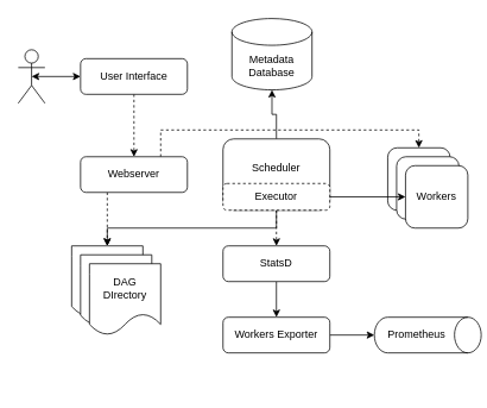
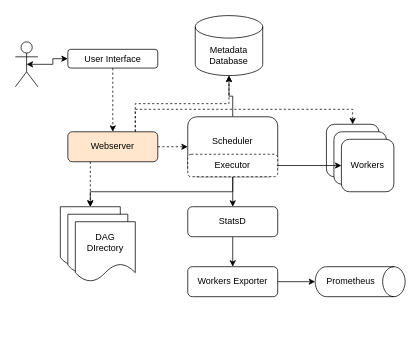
  <mxCell id="0" />
  <mxCell id="1" parent="0" />
  <mxCell id="2" style="edgeStyle=orthogonalEdgeStyle;rounded=0;orthogonalLoop=1;jettySize=auto;html=1;exitX=0.5;exitY=1;exitDx=0;exitDy=0;entryX=0.5;entryY=0;entryDx=0;entryDy=0;startArrow=none;startFill=0;dashed=1;" edge="1" parent="1" source="3" target="8"><mxGeometry relative="1" as="geometry" /></mxCell>
- <mxCell id="3" value="User Interface" style="rounded=1;whiteSpace=wrap;html=1;" vertex="1" parent="1"><mxGeometry x="90" y="65" width="120" height="40" as="geometry" /></mxCell>
+ <mxCell id="3" value="User Interface" style="rounded=1;whiteSpace=wrap;html=1;" vertex="1" parent="1"><mxGeometry x="90" y="65" width="120" height="25" as="geometry" /></mxCell>
+ <mxCell id="4" style="edgeStyle=orthogonalEdgeStyle;rounded=0;orthogonalLoop=1;jettySize=auto;html=1;exitX=0.75;exitY=0;exitDx=0;exitDy=0;entryX=0.5;entryY=1;entryDx=0;entryDy=0;entryPerimeter=0;startArrow=none;startFill=0;dashed=1;" edge="1" parent="1" source="8" target="16"><mxGeometry relative="1" as="geometry" /></mxCell>
  <mxCell id="5" style="edgeStyle=orthogonalEdgeStyle;rounded=0;orthogonalLoop=1;jettySize=auto;html=1;exitX=0.25;exitY=1;exitDx=0;exitDy=0;dashed=1;startArrow=none;startFill=0;" edge="1" parent="1" source="8" target="15"><mxGeometry relative="1" as="geometry" /></mxCell>
  <mxCell id="6" style="edgeStyle=orthogonalEdgeStyle;rounded=0;orthogonalLoop=1;jettySize=auto;html=1;exitX=0.75;exitY=0;exitDx=0;exitDy=0;entryX=0.5;entryY=0;entryDx=0;entryDy=0;dashed=1;startArrow=none;startFill=0;" edge="1" parent="1" source="8" target="14"><mxGeometry relative="1" as="geometry"><Array as="points"><mxPoint x="180" y="145" /><mxPoint x="470" y="145" /></Array></mxGeometry></mxCell>
- <mxCell id="8" value="Webserver" style="rounded=1;whiteSpace=wrap;html=1;" vertex="1" parent="1"><mxGeometry x="90" y="175" width="120" height="40" as="geometry" /></mxCell>
+ <mxCell id="7" style="edgeStyle=orthogonalEdgeStyle;rounded=0;orthogonalLoop=1;jettySize=auto;html=1;exitX=1;exitY=0.5;exitDx=0;exitDy=0;entryX=0;entryY=0.5;entryDx=0;entryDy=0;dashed=1;startArrow=none;startFill=0;" edge="1" parent="1" source="8" target="12"><mxGeometry relative="1" as="geometry" /></mxCell>
+ <mxCell id="8" value="Webserver" style="rounded=1;whiteSpace=wrap;html=1;fillColor=#ffe6cc;" vertex="1" parent="1"><mxGeometry x="90" y="175" width="120" height="40" as="geometry" /></mxCell>
  <mxCell id="9" style="edgeStyle=orthogonalEdgeStyle;rounded=0;orthogonalLoop=1;jettySize=auto;html=1;exitX=0.5;exitY=0;exitDx=0;exitDy=0;entryX=0.5;entryY=1;entryDx=0;entryDy=0;entryPerimeter=0;" edge="1" parent="1" source="12" target="16"><mxGeometry relative="1" as="geometry" /></mxCell>
  <mxCell id="10" style="edgeStyle=orthogonalEdgeStyle;rounded=0;orthogonalLoop=1;jettySize=auto;html=1;exitX=0.5;exitY=1;exitDx=0;exitDy=0;entryX=0.5;entryY=0;entryDx=0;entryDy=0;startArrow=none;startFill=0;" edge="1" parent="1" source="13" target="15"><mxGeometry relative="1" as="geometry" /></mxCell>
- <mxCell id="11" style="edgeStyle=orthogonalEdgeStyle;rounded=0;orthogonalLoop=1;jettySize=auto;html=1;exitX=0.5;exitY=1;exitDx=0;exitDy=0;entryX=0.5;entryY=0;entryDx=0;entryDy=0;startArrow=none;startFill=0;dashed=1;" edge="1" parent="1" source="13" target="18"><mxGeometry relative="1" as="geometry" /></mxCell>
+ <mxCell id="11" style="edgeStyle=orthogonalEdgeStyle;rounded=0;orthogonalLoop=1;jettySize=auto;html=1;exitX=0.5;exitY=1;exitDx=0;exitDy=0;entryX=0.5;entryY=0;entryDx=0;entryDy=0;startArrow=none;startFill=0;" edge="1" parent="1" source="13" target="18"><mxGeometry relative="1" as="geometry" /></mxCell>
  <mxCell id="12" value="Scheduler&lt;br&gt;&lt;br&gt;" style="rounded=1;whiteSpace=wrap;html=1;" vertex="1" parent="1"><mxGeometry x="250" y="155" width="120" height="80" as="geometry" /></mxCell>
  <mxCell id="13" value="Executor" style="rounded=1;whiteSpace=wrap;html=1;dashed=1;" vertex="1" parent="1"><mxGeometry x="250" y="205" width="120" height="30" as="geometry" /></mxCell>
  <mxCell id="14" value="Workers" style="rounded=1;whiteSpace=wrap;html=1;" vertex="1" parent="1"><mxGeometry x="435" y="165" width="70" height="70" as="geometry" /></mxCell>
  <mxCell id="15" value="DAG&lt;br&gt;DIrectory" style="shape=document;whiteSpace=wrap;html=1;boundedLbl=1;" vertex="1" parent="1"><mxGeometry x="80" y="275" width="80" height="80" as="geometry" /></mxCell>
  <mxCell id="16" value="Metadata&lt;br&gt;Database" style="shape=cylinder3;whiteSpace=wrap;html=1;boundedLbl=1;backgroundOutline=1;size=15;" vertex="1" parent="1"><mxGeometry x="260" y="20" width="90" height="80" as="geometry" /></mxCell>
  <mxCell id="17" style="edgeStyle=orthogonalEdgeStyle;rounded=0;orthogonalLoop=1;jettySize=auto;html=1;exitX=0.5;exitY=1;exitDx=0;exitDy=0;entryX=0.5;entryY=0;entryDx=0;entryDy=0;startArrow=none;startFill=0;" edge="1" parent="1" source="18" target="20"><mxGeometry relative="1" as="geometry" /></mxCell>
  <mxCell id="18" value="StatsD" style="rounded=1;whiteSpace=wrap;html=1;" vertex="1" parent="1"><mxGeometry x="250" y="275" width="120" height="40" as="geometry" /></mxCell>
  <mxCell id="19" style="edgeStyle=orthogonalEdgeStyle;rounded=0;orthogonalLoop=1;jettySize=auto;html=1;exitX=1;exitY=0.5;exitDx=0;exitDy=0;entryX=0.5;entryY=1;entryDx=0;entryDy=0;entryPerimeter=0;startArrow=none;startFill=0;" edge="1" parent="1" source="20" target="21"><mxGeometry relative="1" as="geometry" /></mxCell>
  <mxCell id="20" value="Workers Exporter" style="rounded=1;whiteSpace=wrap;html=1;" vertex="1" parent="1"><mxGeometry x="250" y="355" width="120" height="40" as="geometry" /></mxCell>
  <mxCell id="21" value="Prometheus" style="shape=cylinder3;whiteSpace=wrap;html=1;boundedLbl=1;backgroundOutline=1;size=15;rounded=1;rotation=90;horizontal=0;" vertex="1" parent="1"><mxGeometry x="460" y="315" width="40" height="120" as="geometry" /></mxCell>
  <mxCell id="22" style="edgeStyle=orthogonalEdgeStyle;rounded=0;orthogonalLoop=1;jettySize=auto;html=1;exitX=0.5;exitY=0.5;exitDx=0;exitDy=0;exitPerimeter=0;entryX=0;entryY=0.5;entryDx=0;entryDy=0;startArrow=classic;startFill=1;" edge="1" parent="1" source="23" target="3"><mxGeometry relative="1" as="geometry" /></mxCell>
  <mxCell id="23" value="" style="shape=umlActor;verticalLabelPosition=bottom;verticalAlign=top;html=1;outlineConnect=0;rounded=1;" vertex="1" parent="1"><mxGeometry x="20" y="55" width="30" height="60" as="geometry" /></mxCell>
  <mxCell id="24" value="DAG&lt;br&gt;DIrectory" style="shape=document;whiteSpace=wrap;html=1;boundedLbl=1;" vertex="1" parent="1"><mxGeometry x="90" y="285" width="80" height="80" as="geometry" /></mxCell>
  <mxCell id="25" value="DAG&lt;br&gt;DIrectory" style="shape=document;whiteSpace=wrap;html=1;boundedLbl=1;" vertex="1" parent="1"><mxGeometry x="100" y="295" width="80" height="80" as="geometry" /></mxCell>
  <mxCell id="26" value="Workers" style="rounded=1;whiteSpace=wrap;html=1;" vertex="1" parent="1"><mxGeometry x="445" y="175" width="70" height="70" as="geometry" /></mxCell>
  <mxCell id="27" value="Workers" style="rounded=1;whiteSpace=wrap;html=1;" vertex="1" parent="1"><mxGeometry x="455" y="185" width="70" height="70" as="geometry" /></mxCell>
  <mxCell id="28" style="edgeStyle=orthogonalEdgeStyle;rounded=0;orthogonalLoop=1;jettySize=auto;html=1;exitX=1;exitY=0.5;exitDx=0;exitDy=0;startArrow=none;startFill=0;entryX=0;entryY=0.5;entryDx=0;entryDy=0;" edge="1" parent="1" source="13" target="27"><mxGeometry relative="1" as="geometry"><mxPoint x="410" y="220.4" as="targetPoint" /></mxGeometry></mxCell>
